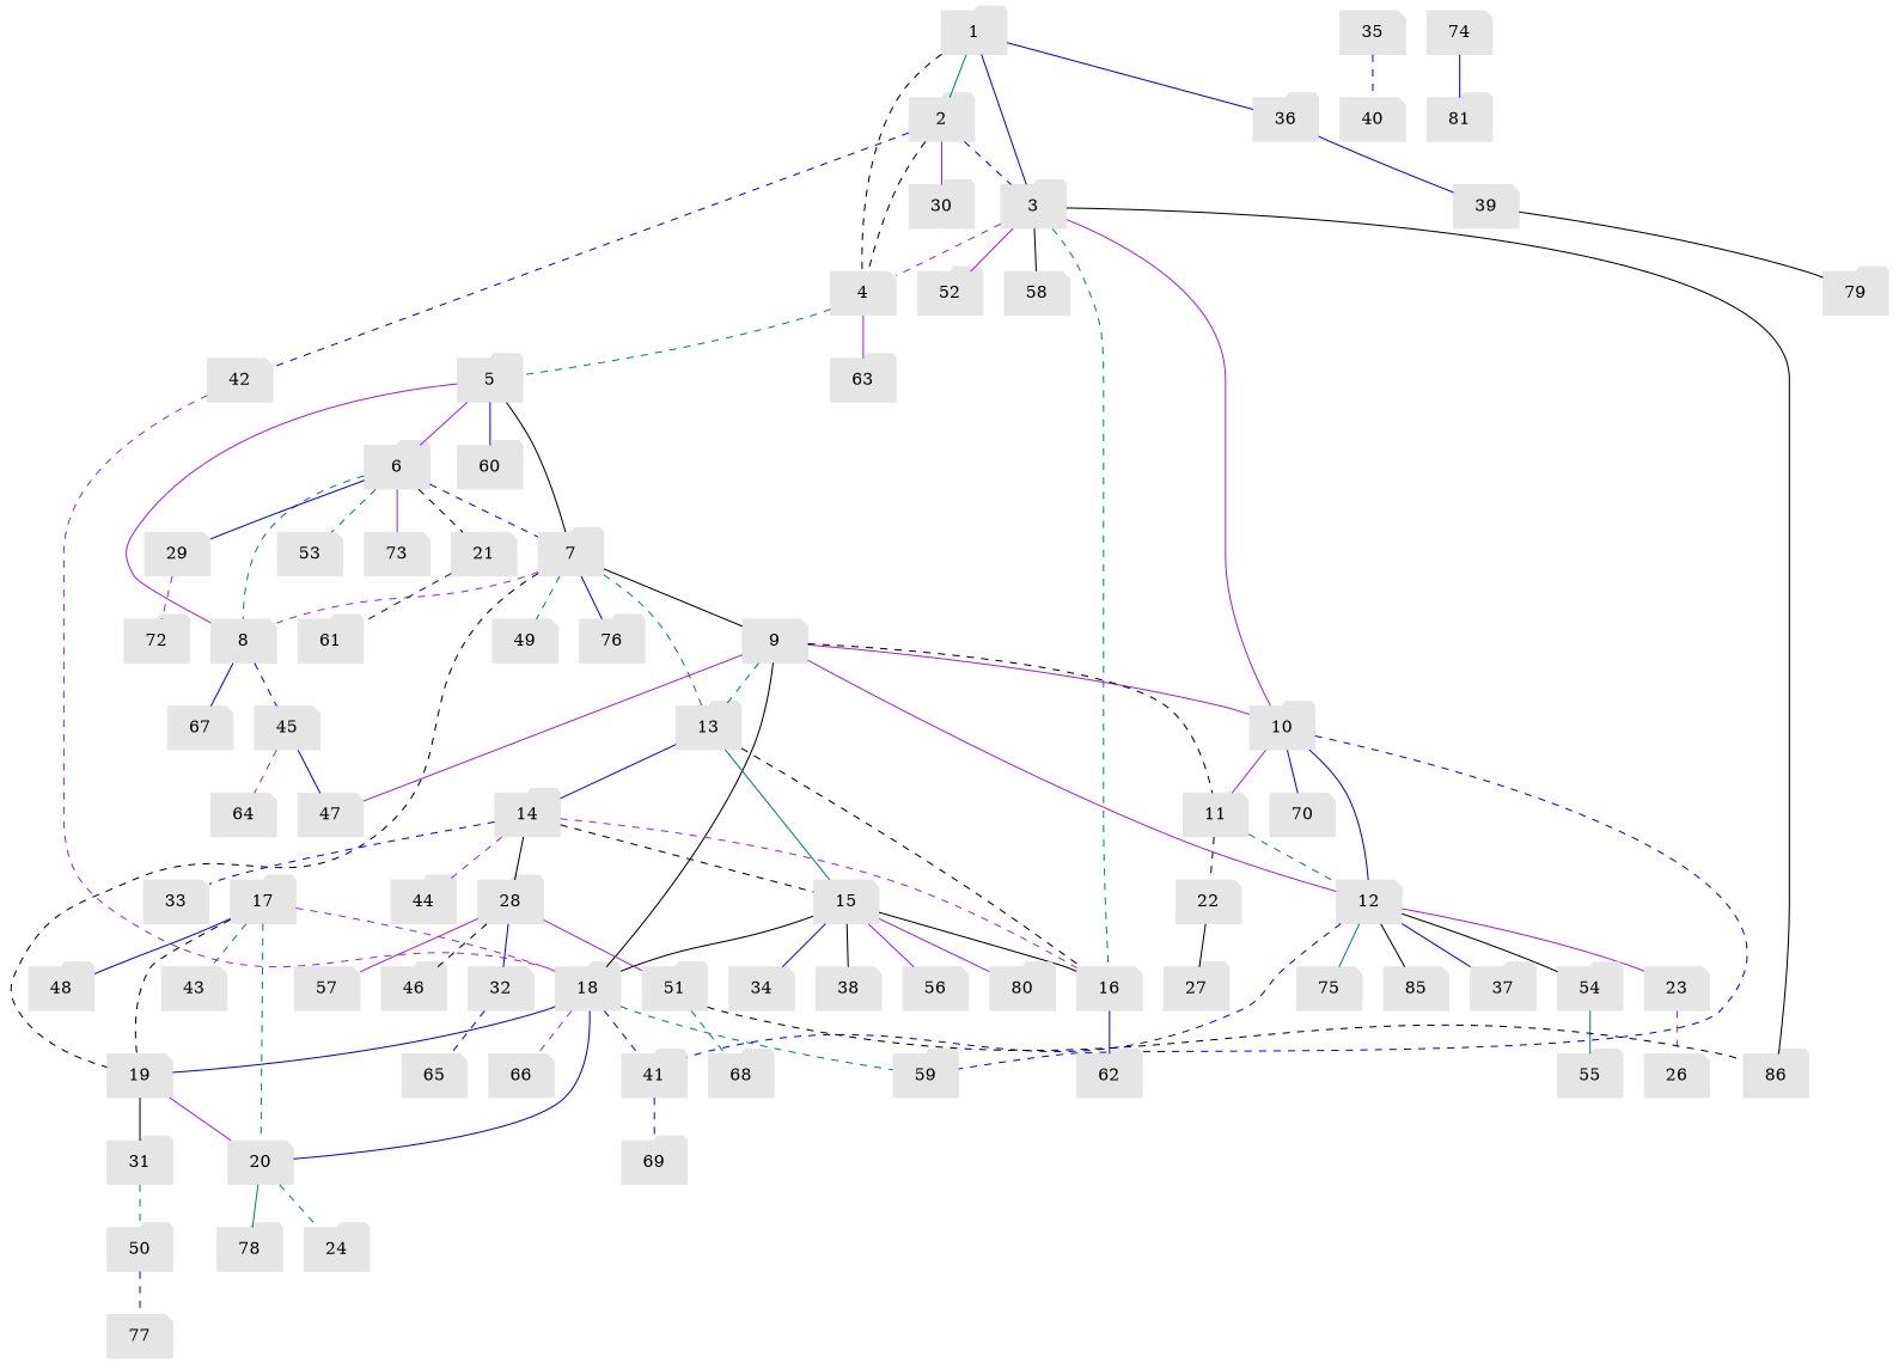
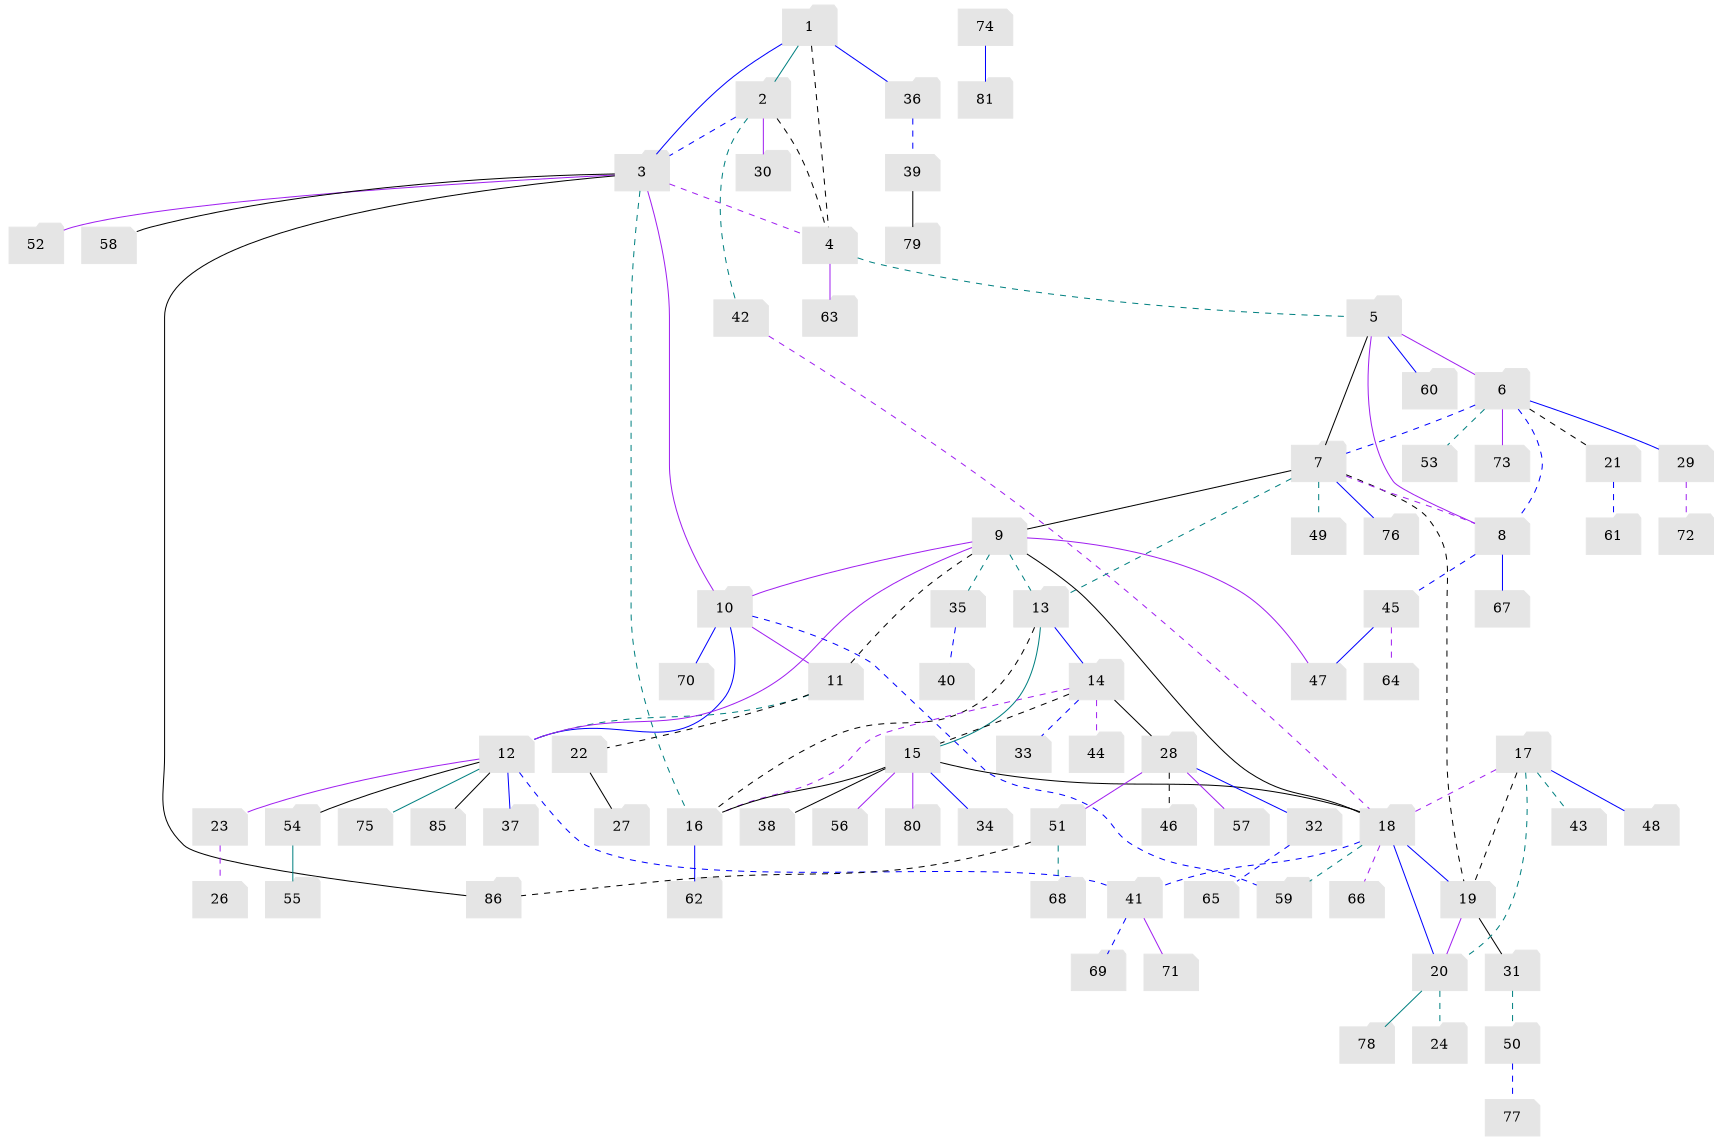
  graph {
    node [color=gray90 shape=folder style=filled]
    edge [color=blue style=solid]
    1
    2
    3
    4 [shape=note]
    36
    30
    42 [shape=note]
    10
    16 [shape=note]
    52
    58 [shape=note]
    n12 [label=86]
    5
    63
    39 [shape=note]
    19 [shape=note]
    18
    59
    41
    20 [shape=note]
    66 [shape=note]
    11 [shape=note]
    12 [shape=note]
    70 [shape=note]
    62
    6
    7
    8 [shape=note]
    60
    21 [shape=note]
    29 [shape=note]
    53 [shape=note]
    73 [shape=note]
    9 [shape=note]
    13
    49 [shape=note]
    76
    45 [shape=note]
    67 [shape=note]
    61
    72
    35 [shape=note]
    47 [shape=note]
    14
    15 [shape=note]
    31
    74 [shape=note]
    81
    64 [shape=note]
    22 [shape=note]
    23 [shape=note]
    n52 [label=85 shape=note]
    37
    54
    75 [shape=note]
    40 [shape=note]
    27
    26 [shape=note]
    69
+   71 [shape=note]
    55
    28
    33 [shape=note]
    44
    34 [shape=note]
    38 [shape=note]
    56 [shape=note]
    80
    32 [shape=note]
    46
    51
    57 [shape=note]
    17
    43 [shape=note]
    48
    24
    78
    50
    65 [shape=note]
    68
    77 [shape=note]
    79
    1 -- 2 [color=teal]
    1 -- 3
    1 -- 4 [color=black style=dashed]
    1 -- 36
    2 -- 3 [style=dashed]
    2 -- 4 [color=black style=dashed]
    2 -- 30 [color=purple]
-   2 -- 42 [style=dashed]
+   2 -- 42 [color=teal style=dashed]
    3 -- 4 [color=purple style=dashed]
    3 -- 10 [color=purple]
    3 -- 16 [color=teal style=dashed]
    3 -- 52 [color=purple]
    3 -- 58 [color=black]
    3 -- n12 [color=black]
    4 -- 5 [color=teal style=dashed]
    4 -- 63 [color=purple]
-   36 -- 39
+   36 -- 39 [style=dashed]
    42 -- 18 [color=purple style=dashed]
    10 -- 59 [style=dashed]
    10 -- 11 [color=purple]
    10 -- 12
    10 -- 70
    16 -- 62
    5 -- 6 [color=purple]
    5 -- 7 [color=black]
    5 -- 8 [color=purple]
    5 -- 60
    39 -- 79 [color=black]
    19 -- 20 [color=purple]
    19 -- 31 [color=black]
    18 -- 19
    18 -- 59 [color=teal style=dashed]
    18 -- 41 [style=dashed]
    18 -- 20
    18 -- 66 [color=purple style=dashed]
    41 -- 69 [style=dashed]
+   41 -- 71 [color=purple]
    20 -- 24 [color=teal style=dashed]
    20 -- 78 [color=teal]
    11 -- 12 [color=teal style=dashed]
    11 -- 22 [color=black style=dashed]
    12 -- 41 [style=dashed]
    12 -- 23 [color=purple]
    12 -- n52 [color=black]
    12 -- 37
    12 -- 54 [color=black]
    12 -- 75 [color=teal]
    6 -- 7 [style=dashed]
-   6 -- 8 [color=teal style=dashed]
+   6 -- 8 [style=dashed]
    6 -- 21 [color=black style=dashed]
    6 -- 29
    6 -- 53 [color=teal style=dashed]
    6 -- 73 [color=purple]
    7 -- 19 [color=black style=dashed]
    7 -- 8 [color=purple style=dashed]
    7 -- 9 [color=black]
    7 -- 13 [color=teal style=dashed]
    7 -- 49 [color=teal style=dashed]
    7 -- 76
    8 -- 45 [style=dashed]
    8 -- 67
    21 -- 61 [style=dashed]
    29 -- 72 [color=purple style=dashed]
    9 -- 10 [color=purple]
    9 -- 18 [color=black]
    9 -- 11 [color=black style=dashed]
    9 -- 12 [color=purple]
    9 -- 13 [color=teal style=dashed]
+   9 -- 35 [color=teal style=dashed]
    9 -- 47 [color=purple]
    13 -- 16 [color=black style=dashed]
    13 -- 14
    13 -- 15 [color=teal]
    45 -- 47
    45 -- 64 [color=purple style=dashed]
    35 -- 40 [style=dashed]
    14 -- 16 [color=purple style=dashed]
    14 -- 15 [color=black style=dashed]
    14 -- 28 [color=black]
    14 -- 33 [style=dashed]
    14 -- 44 [color=purple style=dashed]
    15 -- 16 [color=black]
    15 -- 18 [color=black]
    15 -- 34
    15 -- 38 [color=black]
    15 -- 56 [color=purple]
    15 -- 80 [color=purple]
    31 -- 50 [color=teal style=dashed]
    74 -- 81
    22 -- 27 [color=black]
    23 -- 26 [color=purple style=dashed]
    54 -- 55 [color=teal]
    28 -- 32
    28 -- 46 [color=black style=dashed]
    28 -- 51 [color=purple]
    28 -- 57 [color=purple]
    32 -- 65 [style=dashed]
    51 -- n12 [color=black style=dashed]
    51 -- 68 [color=teal style=dashed]
    17 -- 19 [color=black style=dashed]
    17 -- 18 [color=purple style=dashed]
    17 -- 20 [color=teal style=dashed]
    17 -- 43 [color=teal style=dashed]
    17 -- 48
    50 -- 77 [style=dashed]
  }
